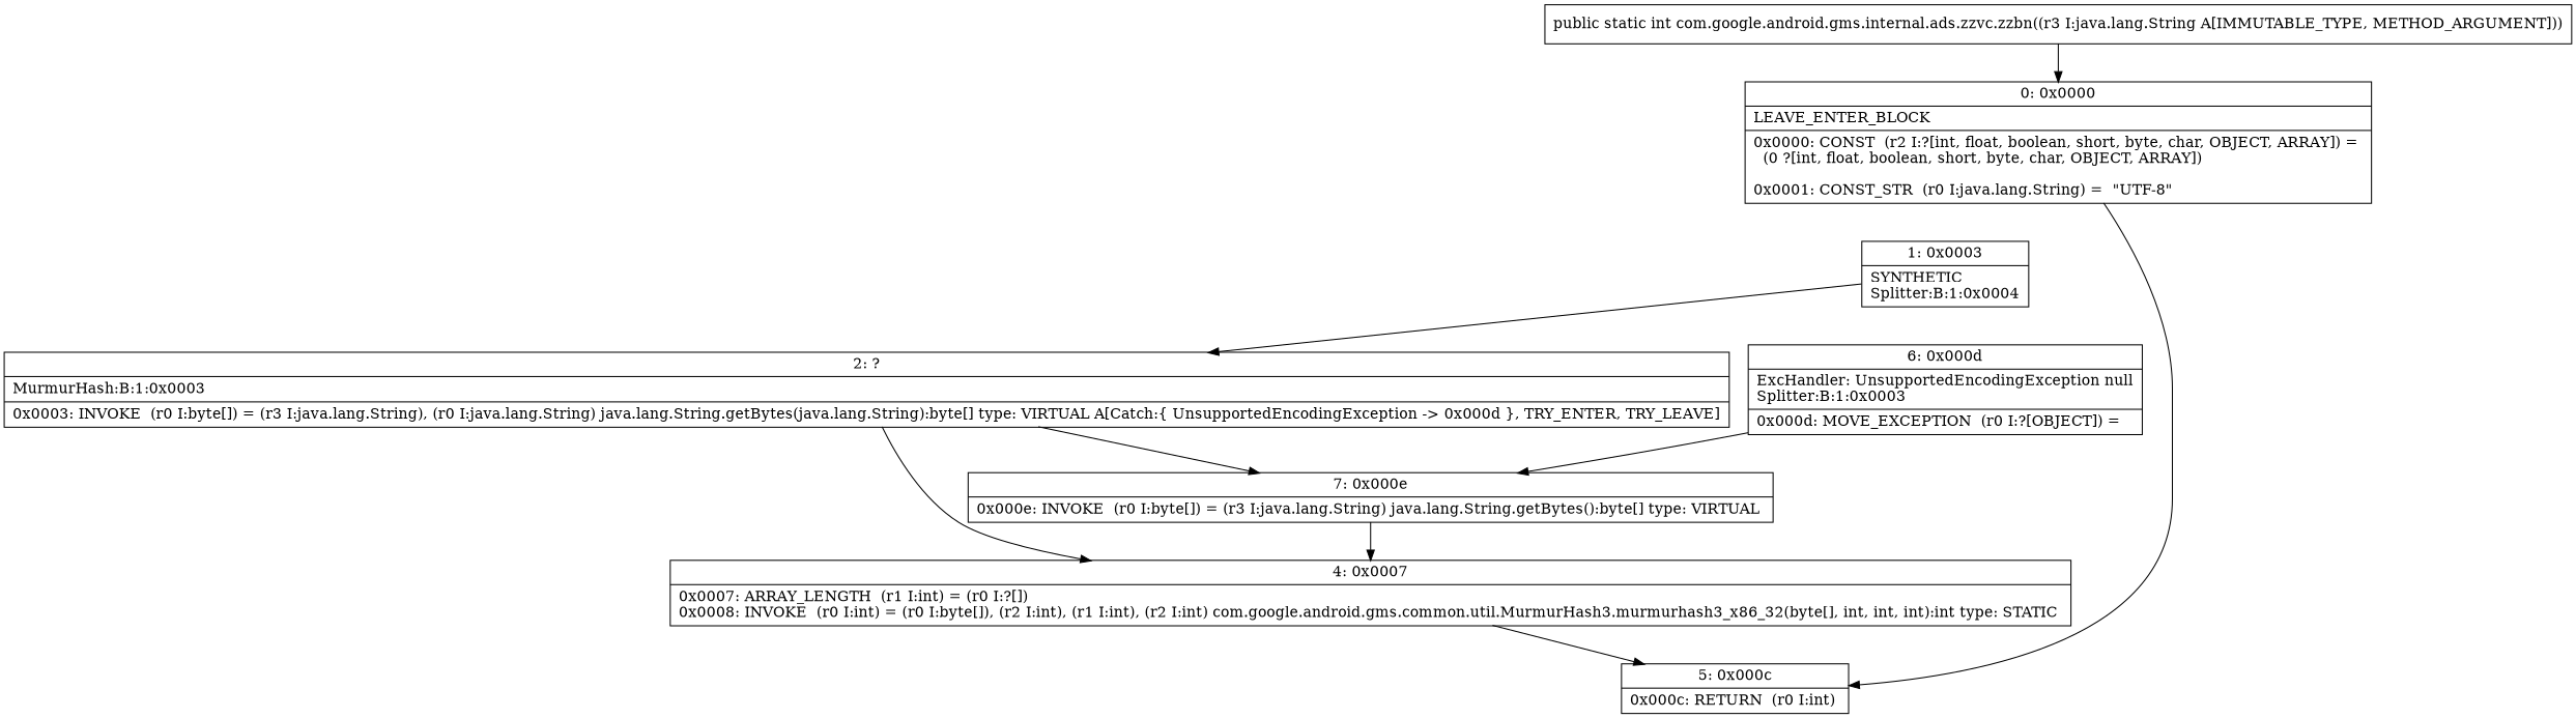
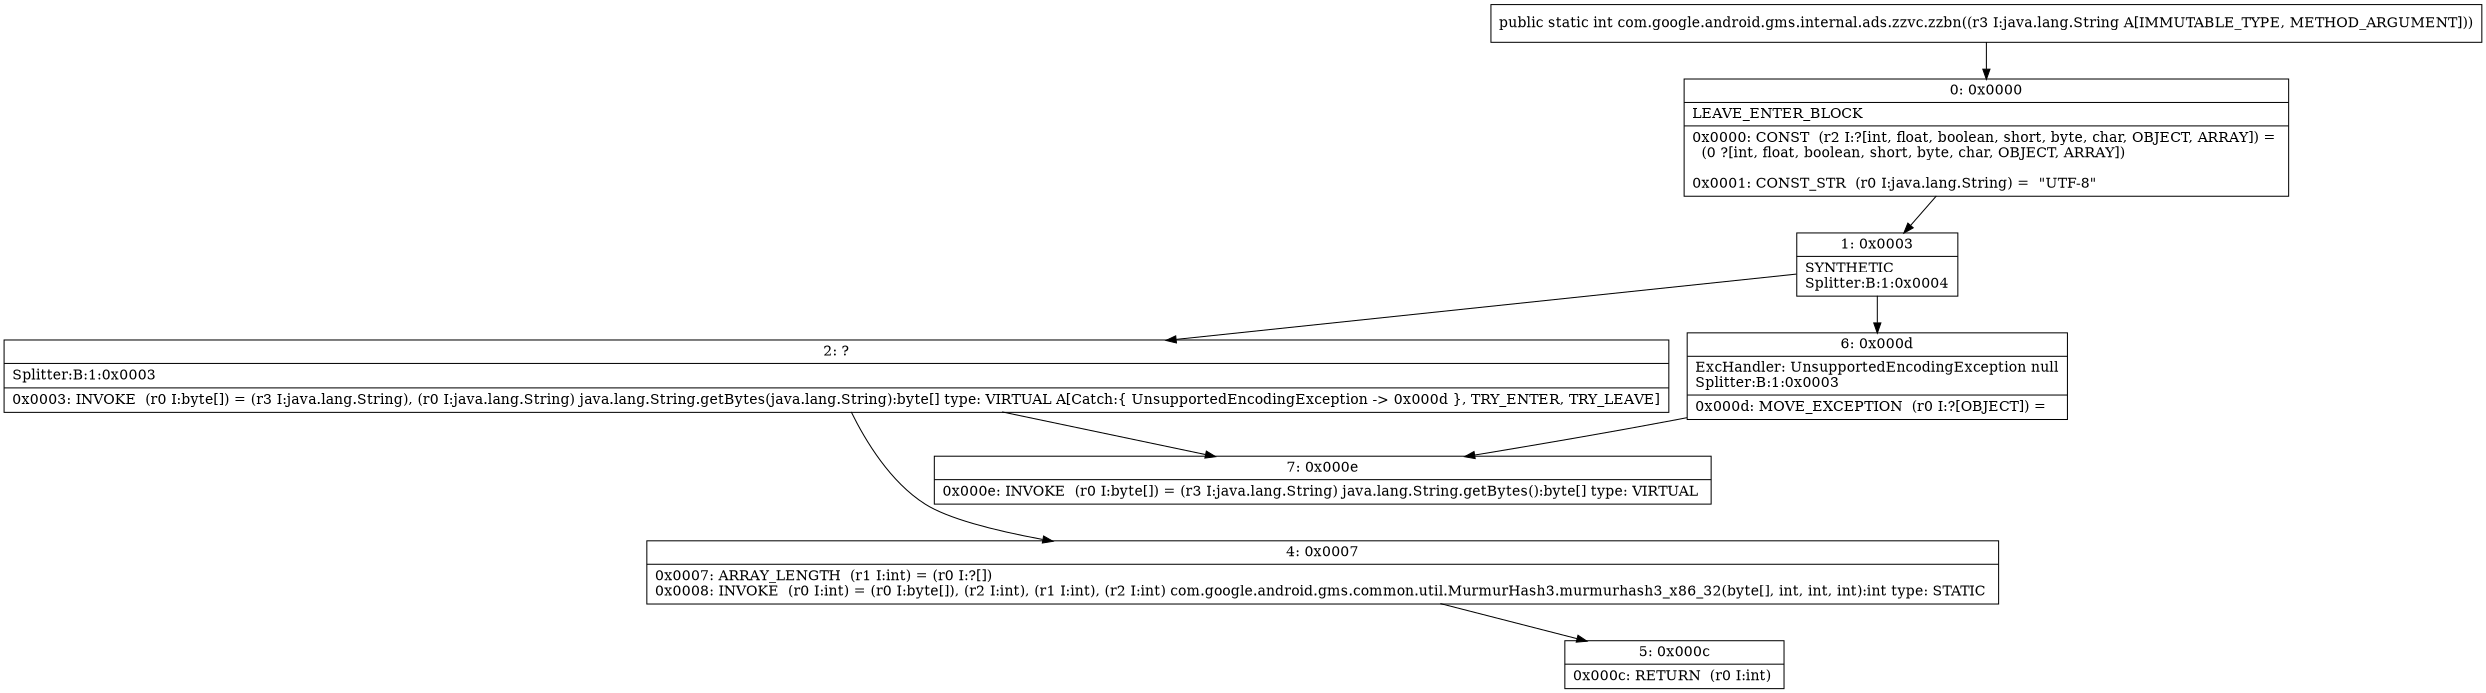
  digraph {
    node [shape=record]
    n1 [label="{0\:\ 0x0000|LEAVE_ENTER_BLOCK\l|0x0000: CONST  (r2 I:?[int, float, boolean, short, byte, char, OBJECT, ARRAY]) = \l  (0 ?[int, float, boolean, short, byte, char, OBJECT, ARRAY])\l \l0x0001: CONST_STR  (r0 I:java.lang.String) =  \"UTF\-8\" \l}"]
    n2 [label="{1\:\ 0x0003|SYNTHETIC\lSplitter:B:1:0x0004\l}"]
-   n3 [label="{2\:\ ?|MurmurHash:B:1:0x0003\l|0x0003: INVOKE  (r0 I:byte[]) = (r3 I:java.lang.String), (r0 I:java.lang.String) java.lang.String.getBytes(java.lang.String):byte[] type: VIRTUAL A[Catch:\{ UnsupportedEncodingException \-\> 0x000d \}, TRY_ENTER, TRY_LEAVE]\l}"]
+   n3 [label="{2\:\ ?|Splitter:B:1:0x0003\l|0x0003: INVOKE  (r0 I:byte[]) = (r3 I:java.lang.String), (r0 I:java.lang.String) java.lang.String.getBytes(java.lang.String):byte[] type: VIRTUAL A[Catch:\{ UnsupportedEncodingException \-\> 0x000d \}, TRY_ENTER, TRY_LEAVE]\l}"]
    n4 [label="{6\:\ 0x000d|ExcHandler: UnsupportedEncodingException null\lSplitter:B:1:0x0003\l|0x000d: MOVE_EXCEPTION  (r0 I:?[OBJECT]) =  \l}"]
    n5 [label="{4\:\ 0x0007|0x0007: ARRAY_LENGTH  (r1 I:int) = (r0 I:?[]) \l0x0008: INVOKE  (r0 I:int) = (r0 I:byte[]), (r2 I:int), (r1 I:int), (r2 I:int) com.google.android.gms.common.util.MurmurHash3.murmurhash3_x86_32(byte[], int, int, int):int type: STATIC \l}"]
    n6 [label="{7\:\ 0x000e|0x000e: INVOKE  (r0 I:byte[]) = (r3 I:java.lang.String) java.lang.String.getBytes():byte[] type: VIRTUAL \l}"]
    n7 [label="{5\:\ 0x000c|0x000c: RETURN  (r0 I:int) \l}"]
    n8 [label="{public static int com.google.android.gms.internal.ads.zzvc.zzbn((r3 I:java.lang.String A[IMMUTABLE_TYPE, METHOD_ARGUMENT])) }"]
-   n1 -> n7
+   n1 -> n2
    n2 -> n3
+   n2 -> n4
    n3 -> n5
    n3 -> n6
    n4 -> n6
    n5 -> n7
-   n6 -> n5
    n8 -> n1
  }
